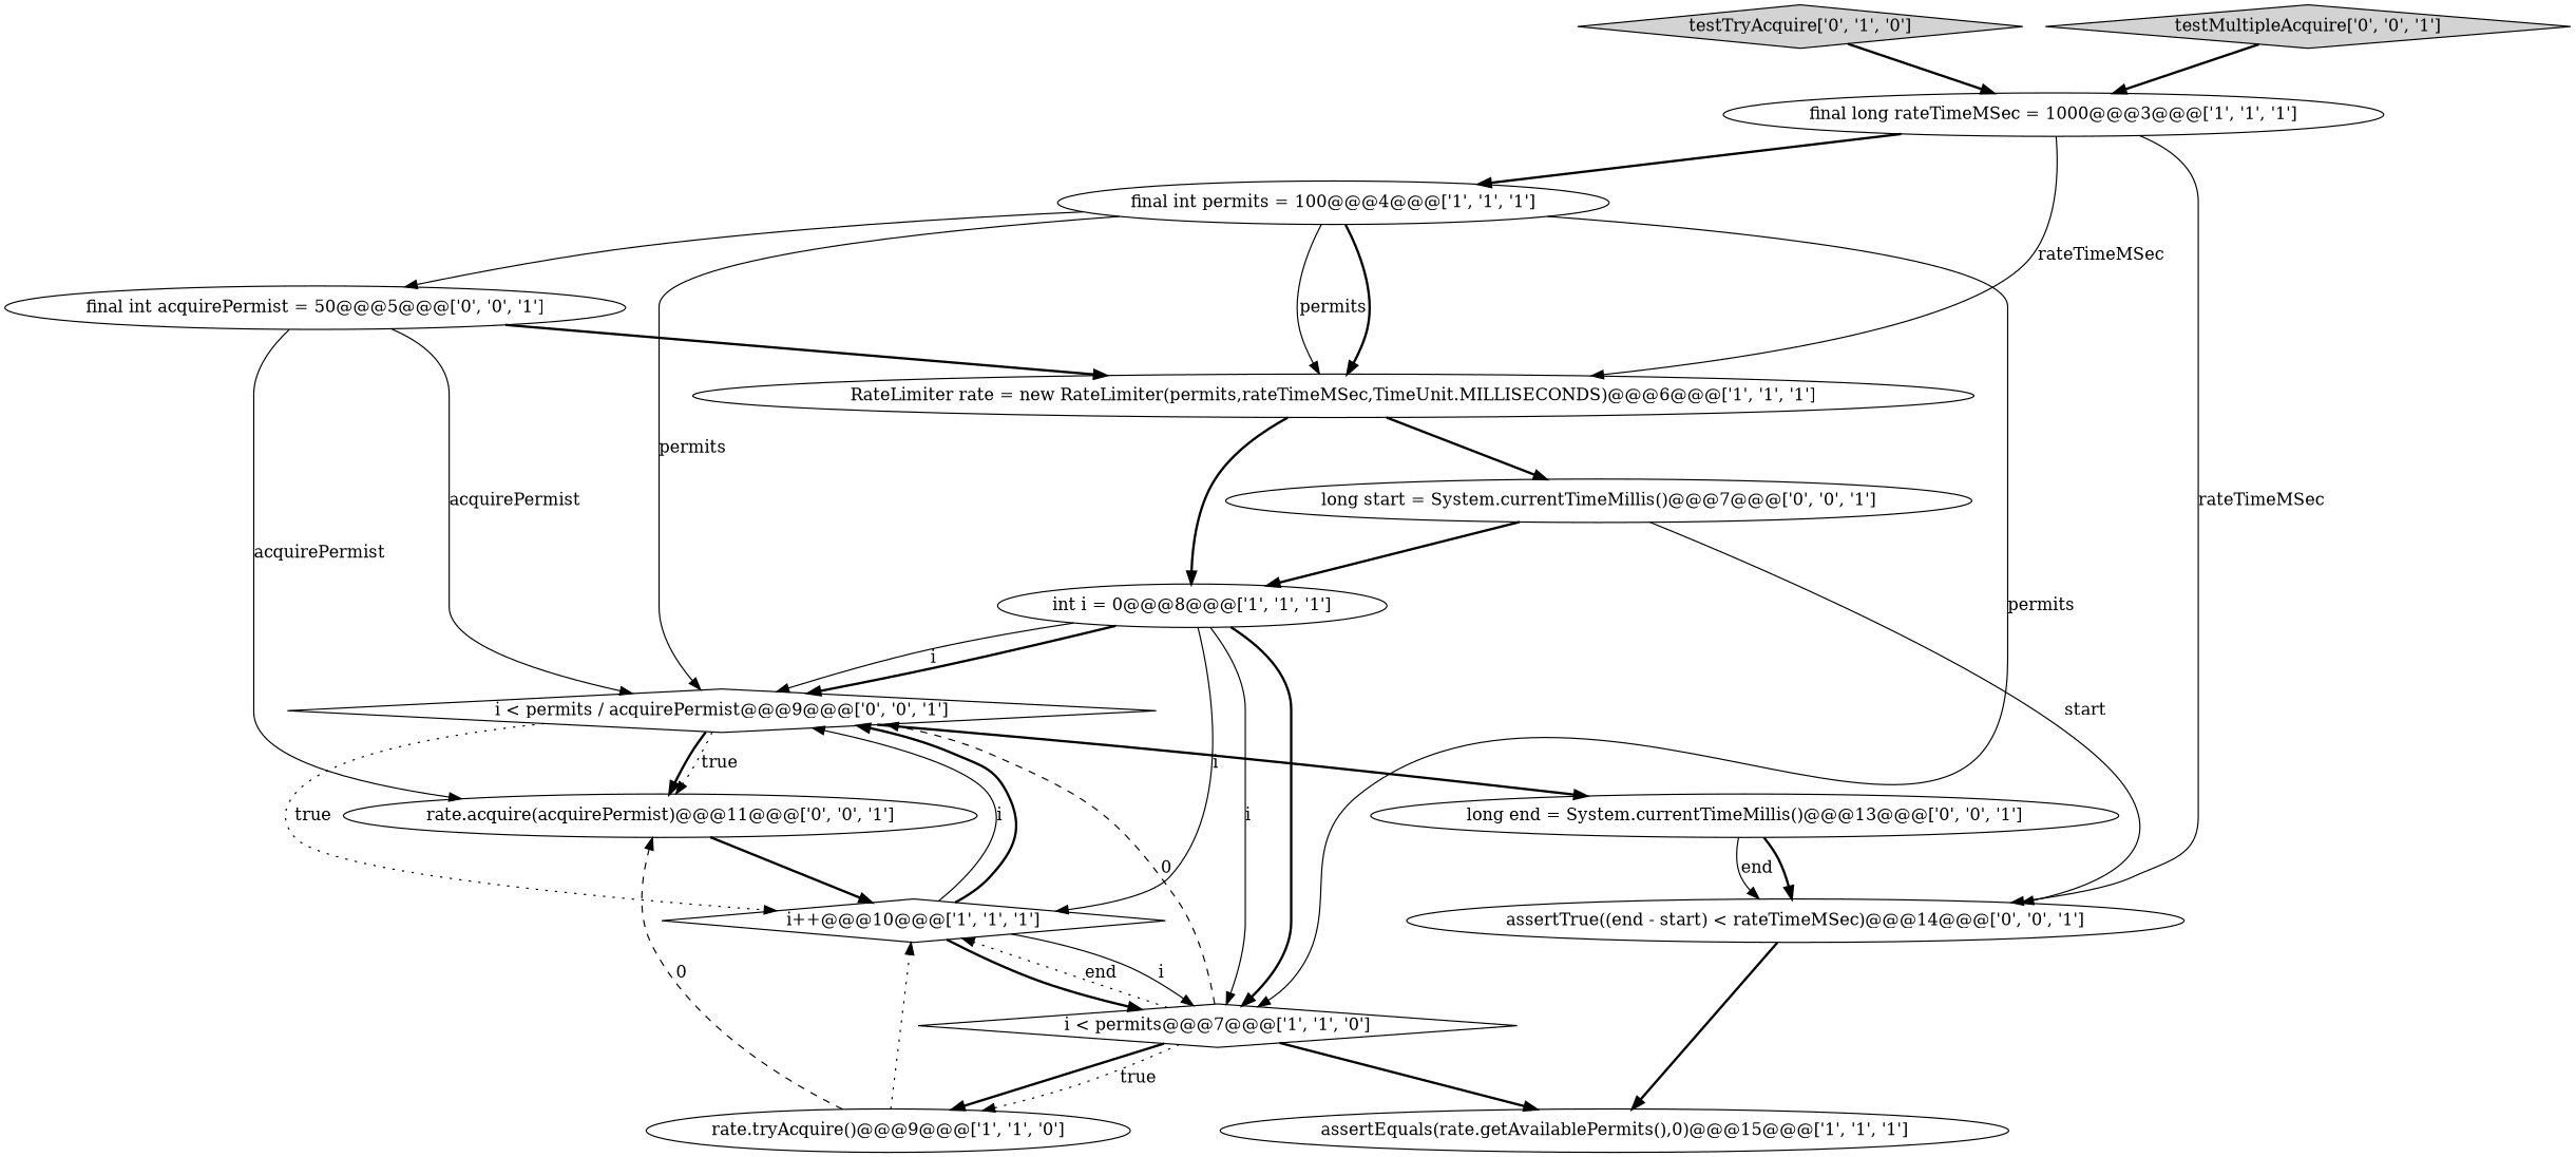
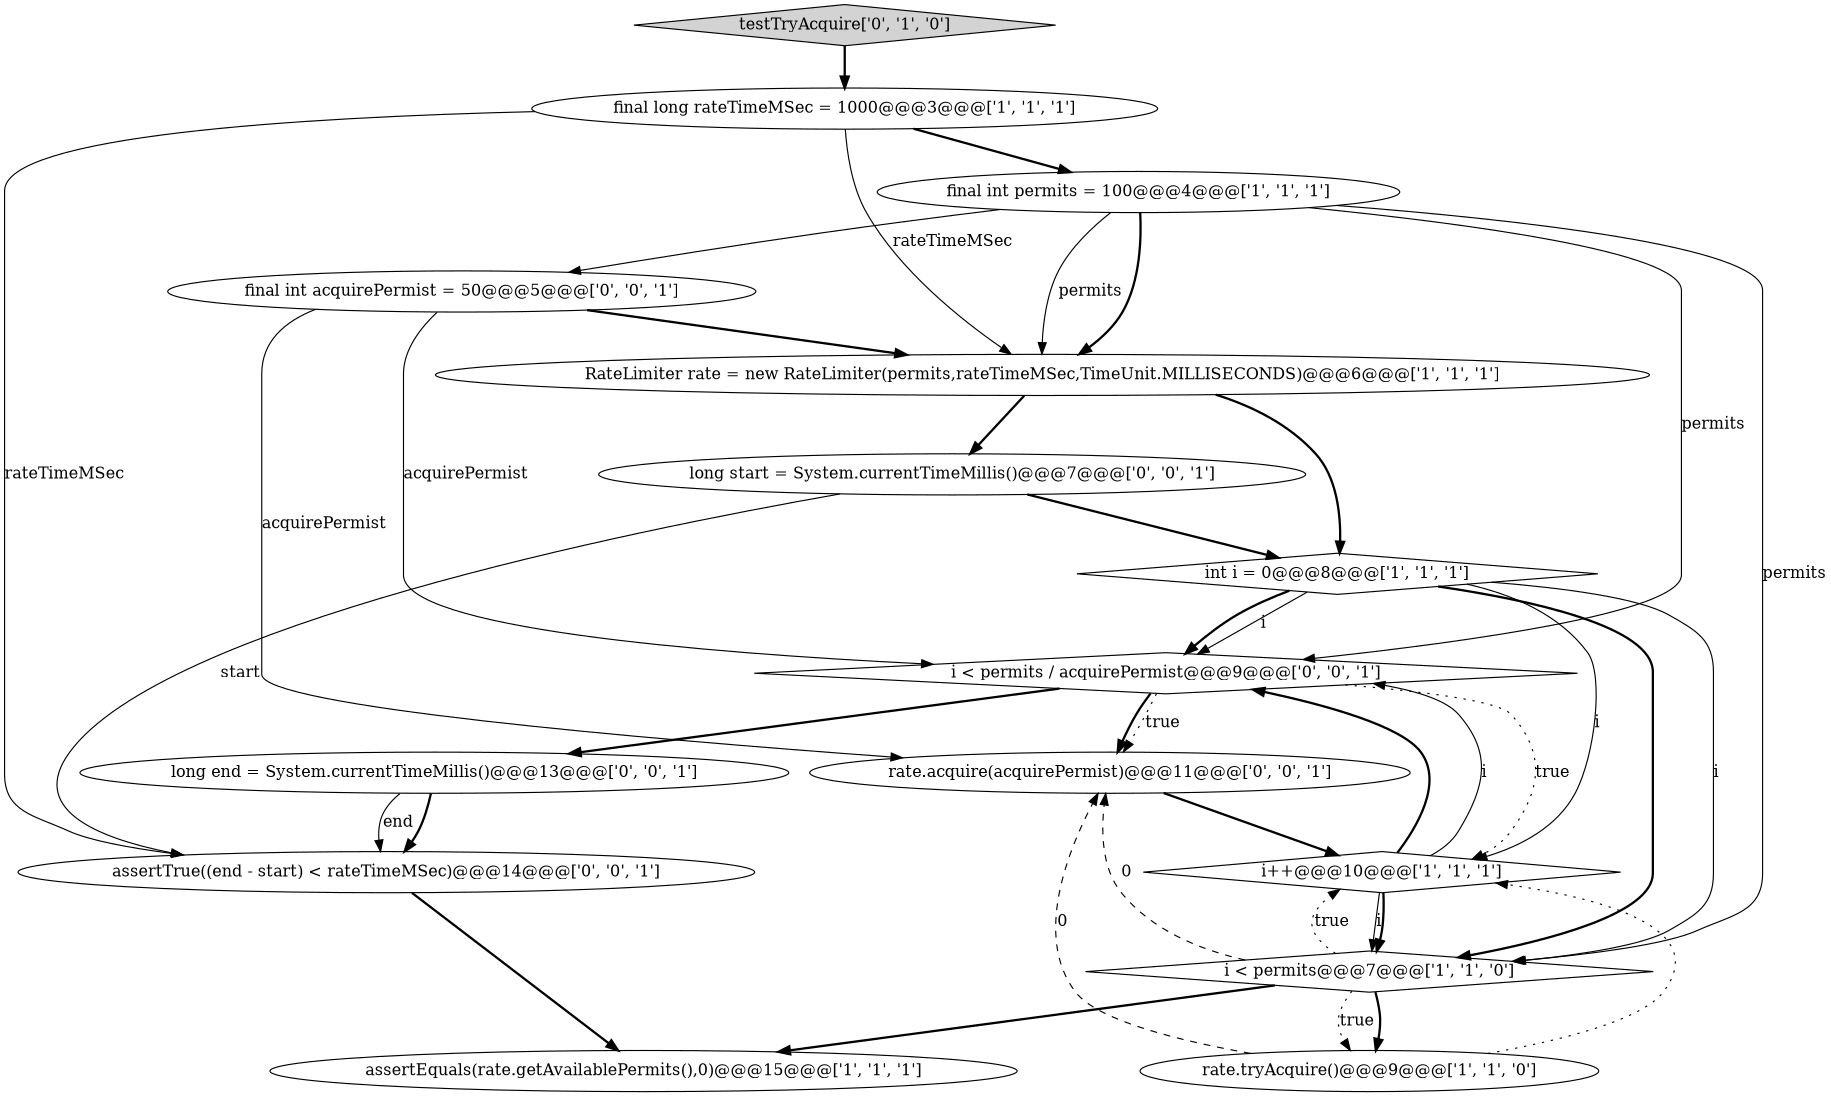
  digraph {
    node [fillcolor=white shape=ellipse style=filled]
    edge [style=bold]
    n1 [label="final long rateTimeMSec = 1000@@@3@@@['1', '1', '1']"]
    n2 [label="final int permits = 100@@@4@@@['1', '1', '1']"]
    n3 [label="RateLimiter rate = new RateLimiter(permits,rateTimeMSec,TimeUnit.MILLISECONDS)@@@6@@@['1', '1', '1']"]
    n4 [label="assertTrue((end - start) < rateTimeMSec)@@@14@@@['0', '0', '1']"]
    n5 [label="final int acquirePermist = 50@@@5@@@['0', '0', '1']"]
    n6 [label="i < permits / acquirePermist@@@9@@@['0', '0', '1']" shape=diamond]
    n7 [label="i < permits@@@7@@@['1', '1', '0']" shape=diamond]
-   n8 [label="int i = 0@@@8@@@['1', '1', '1']"]
+   n8 [label="int i = 0@@@8@@@['1', '1', '1']" shape=diamond]
    n9 [label="long start = System.currentTimeMillis()@@@7@@@['0', '0', '1']"]
    n10 [label="rate.acquire(acquirePermist)@@@11@@@['0', '0', '1']"]
    n11 [label="i++@@@10@@@['1', '1', '1']" shape=diamond]
    n12 [label="long end = System.currentTimeMillis()@@@13@@@['0', '0', '1']"]
    n13 [label="rate.tryAcquire()@@@9@@@['1', '1', '0']"]
    n14 [label="assertEquals(rate.getAvailablePermits(),0)@@@15@@@['1', '1', '1']"]
    n15 [fillcolor=lightgray label="testTryAcquire['0', '1', '0']" shape=diamond]
-   n16 [fillcolor=lightgray label="testMultipleAcquire['0', '0', '1']" shape=diamond]
    n1 -> n2
    n1 -> n3 [label=rateTimeMSec style=solid]
    n1 -> n4 [label=rateTimeMSec style=solid]
    n2 -> n3 [label=permits style=solid]
    n2 -> n3
    n2 -> n5 [style=solid]
    n2 -> n6 [label=permits style=solid]
    n2 -> n7 [label=permits style=solid]
    n3 -> n8
    n3 -> n9
    n4 -> n14
    n5 -> n3
    n5 -> n6 [label=acquirePermist style=solid]
    n5 -> n10 [label=acquirePermist style=solid]
    n6 -> n10
    n6 -> n10 [label=true style=dotted]
    n6 -> n11 [label=true style=dotted]
    n6 -> n12
-   n7 -> n6 [label=0 style=dashed]
-   n7 -> n11 [label=end style=dotted]
+   n7 -> n10 [label=0 style=dashed]
+   n7 -> n11 [label=true style=dotted]
    n7 -> n13
    n7 -> n13 [label=true style=dotted]
    n7 -> n14
    n8 -> n6 [label=i style=solid]
    n8 -> n6
    n8 -> n7 [label=i style=solid]
    n8 -> n7
    n8 -> n11 [label=i style=solid]
    n9 -> n4 [label=start style=solid]
    n9 -> n8
    n10 -> n11
    n11 -> n6 [label=i style=solid]
    n11 -> n6
    n11 -> n7
    n11 -> n7 [label=i style=solid]
    n12 -> n4
    n12 -> n4 [label=end style=solid]
    n13 -> n10 [label=0 style=dashed]
    n13 -> n11 [style=dotted]
    n15 -> n1
-   n16 -> n1
  }
